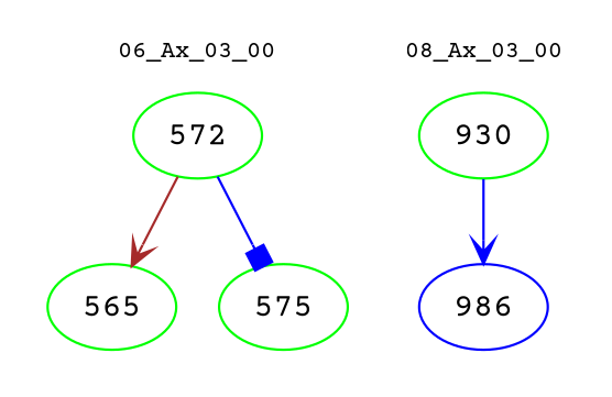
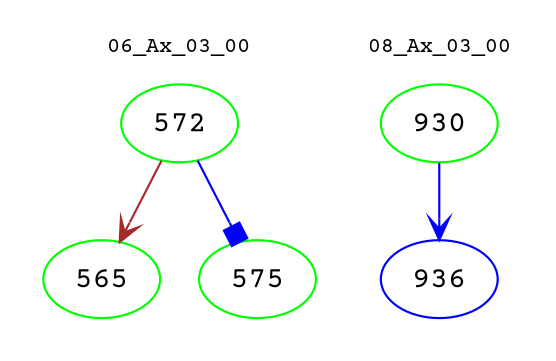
  digraph {
    fontname="Courier Prime"
    node [color=green fontname="Courier Prime"]
    edge [arrowhead=vee color=blue fontname="Courier Prime"]
    n1 [label=572]
    n2 [label=565]
    n3 [label=575]
    n4 [label=930]
-   n5 [color=blue label=986]
+   n5 [color=blue label=936]
    subgraph cluster_1 {
      color=white
      fontsize=10
      label="06_Ax_03_00"
      n1
      n2
      n3
    }
    subgraph cluster_2 {
      color=white
      fontsize=10
      label="08_Ax_03_00"
      n4
      n5
    }
    n1 -> n2 [color=brown]
    n1 -> n3 [arrowhead=box]
    n4 -> n5
  }
